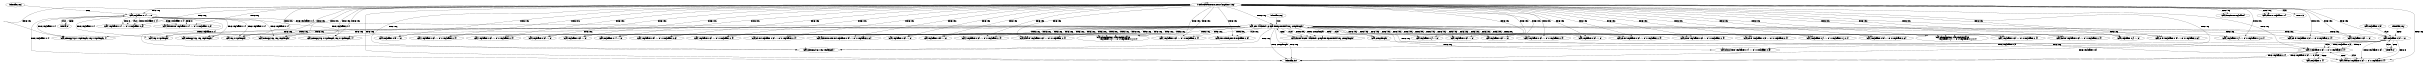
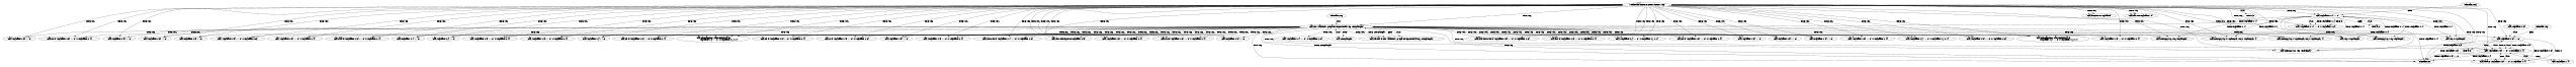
  digraph {
    n1 [label="(Call,(req[offset + 3] << 8) + req[offset + 4])"]
    n2 [label="(Call,req[offset + 4])"]
    n3 [label="(Identifier,int)"]
    n4 [label="(Call,data = (req[offset + 3] << 8) + req[offset + 4])"]
    n5 [label="(Call,req[offset + 3] << 8)"]
    n6 [label="(Literal,8)"]
    n7 [label="(Call,memcpy(rsp, req, req_length))"]
    n8 [label="(Call,ctx->backend->prepare_response_tid(req, &req_length))"]
    n9 [label="(Call,req[offset + 7] << 8)"]
    n10 [label="(Call,nb = (req[offset + 3] << 8) + req[offset + 4])"]
    n11 [label="(Call,req[offset + 5] << 8)"]
    n12 [label="(Call,memcpy(rsp + rsp_length, req + rsp_length, 4))"]
    n13 [label="(Call,nb_write = (req[offset + 7] << 8) + req[offset + 8])"]
    n14 [label="(Call,(req[offset + 3] << 8) + req[offset + 4])"]
    n15 [label="(Call,or = (req[offset + 5] << 8) + req[offset + 6])"]
    n16 [label="(Call,req + rsp_length)"]
    n17 [label="(Call,memcpy(rsp, req, req_length))"]
    n18 [label="(Call,(req[offset + 3] << 8) + req[offset + 4])"]
    n19 [label="(Call,nb_write_bytes = req[offset + 9])"]
    n20 [label="(Call,req[offset + 5] << 8)"]
+   n21 [label="(Call,(req[offset + 7] << 8) + req[offset + 8])"]
    n22 [label="(Call,(req[offset + 3] << 8) + req[offset + 4])"]
    n23 [label="(Call,(req[offset + 3] << 8) + req[offset + 4])"]
    n24 [label="(Call,&req_length)"]
    n25 [label="(Call,req[offset + 3] << 8)"]
    n26 [label="(Call,req[offset + 3] << 8)"]
    n27 [label="(Call,(req[offset + 5] << 8) + req[offset + 6])"]
    n28 [label="(Call,address_write = (req[offset + 5] << 8) + req[offset + 6])"]
    n29 [label="(Call,req[offset + 3] << 8)"]
    n30 [label="(Call,(req[offset + 3] << 8) + req[offset + 4])"]
    n31 [label="(Call,data = (req[offset + 3] << 8) + req[offset + 4])"]
    n32 [label="(Call,mb_mapping->tab_registers[i] =\n                    (req[offset + j] << 8) + req[offset + j + 1])"]
    n33 [label="(Call,req + rsp_length)"]
    n34 [label="(Call,req[offset + 3] << 8)"]
    n35 [label="(Call,memcpy(rsp, req, req_length))"]
    n36 [label="(Call,nb = (req[offset + 3] << 8) + req[offset + 4])"]
    n37 [label="(Call,nb = (req[offset + 3] << 8) + req[offset + 4])"]
    n38 [label="(Call,nb = (req[offset + 3] << 8) + req[offset + 4])"]
    n39 [label="(Call,(req[offset + j] << 8) + req[offset + j + 1])"]
    n40 [label="(Call,(req[offset + 5] << 8) + req[offset + 6])"]
    n41 [label="(Call,mb_mapping->tab_registers[i] =\n                    (req[offset + j] << 8) + req[offset + j + 1])"]
    n42 [label="(Call,(req[offset + 3] << 8) + req[offset + 4])"]
    n43 [label="(Call,and = (req[offset + 3] << 8) + req[offset + 4])"]
    n44 [label="(Call,req[offset + j] << 8)"]
    n45 [label="(Call,(req[offset + j] << 8) + req[offset + j + 1])"]
    n46 [label="(Call,nb = (req[offset + 3] << 8) + req[offset + 4])"]
    n47 [label="(Call,memcpy(rsp + rsp_length, req + rsp_length, 4))"]
    n48 [label="(Call,req[offset + 3] << 8)"]
    n49 [label="(Call,req[offset + j] << 8)"]
    n50 [label="(Call,sft.t_id = ctx->backend->prepare_response_tid(req, &req_length))"]
    n51 [label="(Call,req[offset + 3] << 8)"]
    n52 [label="(Call,req[offset + 3] << 8)"]
    n53 [label="(Call,(req[offset + 3] << 8) + req[offset + 4])"]
    n54 [label="(Call,req[offset + 1] << 8)"]
    n55 [label="(Call,(req[offset + 1] << 8) + req[offset + 2])"]
-   n56 [label="(Call,address = (req[offset + 1] << 8) + req[offset + 2])"]
    n57 [label="(Literal,8)"]
-   n58 [label="(MethodParameterIn,const length8_t *req)"]
+   n58 [label="(MethodParameterIn,const uint8_t *req)"]
    n59 [label="(Call,function = req[offset])"]
    n60 [label="(Call,slave = req[offset - 1])"]
    n61 [label=1000113]
    n62 [label="(Identifier,req)"]
    n63 [label="(Identifier,req)"]
    n64 [label="(Call,req[offset + 3])"]
    n65 [label="(Identifier,req)"]
    n1 -> n2 [label="CFG: "]
    n1 -> n3 [label="DDG: req[offset + 4]"]
    n1 -> n3 [label="DDG: req[offset + 3] << 8"]
    n1 -> n4 [label="AST: "]
    n2 -> n1 [label="AST: "]
    n4 -> n1 [label="CFG: "]
    n5 -> n1 [label="AST: "]
    n5 -> n1 [label="DDG: req[offset + 3]"]
    n5 -> n1 [label="DDG: 8"]
    n5 -> n3 [label="DDG: req[offset + 3]"]
    n5 -> n4 [label="DDG: req[offset + 3]"]
    n5 -> n4 [label="DDG: 8"]
    n5 -> n6 [label="CFG: "]
    n5 -> n7 [label="DDG: req[offset + 3]"]
    n6 -> n5 [label="AST: "]
    n8 -> n1 [label="DDG: req"]
    n8 -> n3 [label="DDG: req"]
    n8 -> n3 [label="DDG: &req_length"]
    n8 -> n4 [label="DDG: req"]
    n8 -> n5 [label="DDG: req"]
    n8 -> n7 [label="DDG: req"]
    n8 -> n9 [label="DDG: req"]
    n8 -> n10 [label="DDG: req"]
    n8 -> n11 [label="DDG: req"]
    n8 -> n12 [label="DDG: req"]
-   n24 -> n13 [label="DDG: req"]
+   n8 -> n13 [label="DDG: req"]
    n8 -> n14 [label="DDG: req"]
    n8 -> n15 [label="DDG: req"]
    n8 -> n16 [label="DDG: req"]
    n8 -> n17 [label="DDG: req"]
    n8 -> n18 [label="DDG: req"]
-   n8 -> n19 [label="AST: req"]
+   n8 -> n19 [label="DDG: req"]
    n8 -> n20 [label="DDG: req"]
+   n8 -> n21 [label="DDG: req"]
    n8 -> n22 [label="DDG: req"]
    n8 -> n23 [label="DDG: req"]
    n8 -> n24 [label="DDG: "]
    n8 -> n25 [label="DDG: req"]
    n8 -> n26 [label="DDG: req"]
    n8 -> n27 [label="DDG: req"]
    n8 -> n28 [label="DDG: req"]
    n8 -> n29 [label="DDG: req"]
    n8 -> n30 [label="DDG: req"]
    n8 -> n31 [label="DDG: req"]
    n8 -> n32 [label="DDG: req"]
    n8 -> n33 [label="DDG: req"]
    n8 -> n34 [label="DDG: req"]
    n8 -> n35 [label="DDG: req"]
    n8 -> n36 [label="DDG: req"]
    n8 -> n37 [label="DDG: req"]
    n8 -> n38 [label="DDG: req"]
    n8 -> n39 [label="DDG: req"]
    n8 -> n40 [label="DDG: req"]
    n8 -> n41 [label="DDG: req"]
    n8 -> n42 [label="DDG: req"]
    n8 -> n43 [label="DDG: req"]
    n8 -> n44 [label="DDG: req"]
    n8 -> n45 [label="DDG: req"]
    n8 -> n46 [label="DDG: req"]
    n8 -> n47 [label="DDG: req"]
    n8 -> n48 [label="DDG: req"]
    n8 -> n49 [label="DDG: req"]
    n8 -> n50 [label="AST: "]
    n8 -> n50 [label="DDG: req"]
    n8 -> n50 [label="DDG: &req_length"]
    n8 -> n51 [label="DDG: req"]
    n8 -> n52 [label="DDG: req"]
    n8 -> n53 [label="DDG: req"]
    n24 -> n8 [label="AST: "]
    n50 -> n8 [label="CFG: "]
    n54 -> n3 [label="DDG: req[offset + 1]"]
    n54 -> n7 [label="DDG: req[offset + 1]"]
    n54 -> n8 [label="DDG: req[offset + 1]"]
    n54 -> n12 [label="DDG: req[offset + 1]"]
    n54 -> n16 [label="DDG: req[offset + 1]"]
    n54 -> n17 [label="DDG: req[offset + 1]"]
    n54 -> n33 [label="DDG: req[offset + 1]"]
    n54 -> n35 [label="DDG: req[offset + 1]"]
    n54 -> n47 [label="DDG: req[offset + 1]"]
    n54 -> n55 [label="AST: "]
    n54 -> n55 [label="DDG: req[offset + 1]"]
    n54 -> n55 [label="DDG: 8"]
-   n54 -> n56 [label="DDG: req[offset + 1]"]
-   n54 -> n56 [label="DDG: 8"]
    n54 -> n57 [label="CFG: "]
    n57 -> n54 [label="AST: "]
    n58 -> n1 [label="DDG: req"]
    n58 -> n3 [label="DDG: req"]
    n58 -> n4 [label="DDG: req"]
    n58 -> n5 [label="DDG: req"]
    n58 -> n7 [label="DDG: req"]
    n58 -> n8 [label="DDG: req"]
    n58 -> n9 [label="DDG: req"]
    n58 -> n10 [label="DDG: req"]
    n58 -> n11 [label="DDG: req"]
    n58 -> n12 [label="DDG: req"]
    n58 -> n13 [label="DDG: req"]
    n58 -> n14 [label="DDG: req"]
    n58 -> n15 [label="DDG: req"]
    n58 -> n16 [label="DDG: req"]
    n58 -> n17 [label="DDG: req"]
    n58 -> n18 [label="DDG: req"]
    n58 -> n19 [label="DDG: req"]
    n58 -> n20 [label="DDG: req"]
    n58 -> n22 [label="DDG: req"]
    n58 -> n23 [label="DDG: req"]
    n58 -> n25 [label="DDG: req"]
    n58 -> n26 [label="DDG: req"]
    n58 -> n27 [label="DDG: req"]
    n58 -> n28 [label="DDG: req"]
    n58 -> n29 [label="DDG: req"]
    n58 -> n30 [label="DDG: req"]
    n58 -> n31 [label="DDG: req"]
    n58 -> n32 [label="DDG: req"]
    n58 -> n33 [label="DDG: req"]
    n58 -> n34 [label="DDG: req"]
    n58 -> n35 [label="DDG: req"]
    n58 -> n36 [label="DDG: req"]
    n58 -> n37 [label="DDG: req"]
    n58 -> n38 [label="DDG: req"]
    n58 -> n39 [label="DDG: req"]
    n58 -> n40 [label="DDG: req"]
    n58 -> n41 [label="DDG: req"]
    n58 -> n42 [label="DDG: req"]
    n58 -> n43 [label="DDG: req"]
    n58 -> n44 [label="DDG: req"]
    n58 -> n45 [label="DDG: req"]
    n58 -> n46 [label="DDG: req"]
    n58 -> n47 [label="DDG: req"]
    n58 -> n48 [label="DDG: req"]
    n58 -> n49 [label="DDG: req"]
    n58 -> n51 [label="DDG: req"]
    n58 -> n52 [label="DDG: req"]
    n58 -> n53 [label="DDG: req"]
    n58 -> n54 [label="DDG: req"]
    n58 -> n55 [label="DDG: req"]
-   n58 -> n56 [label="DDG: req"]
    n58 -> n59 [label="DDG: req"]
    n58 -> n60 [label="DDG: req"]
    n58 -> n61 [label="AST: "]
    n62 -> n8 [label="AST: "]
    n63 -> n54 [label="CFG: "]
    n64 -> n5 [label="AST: "]
    n65 -> n5 [label="CFG: "]
  }
